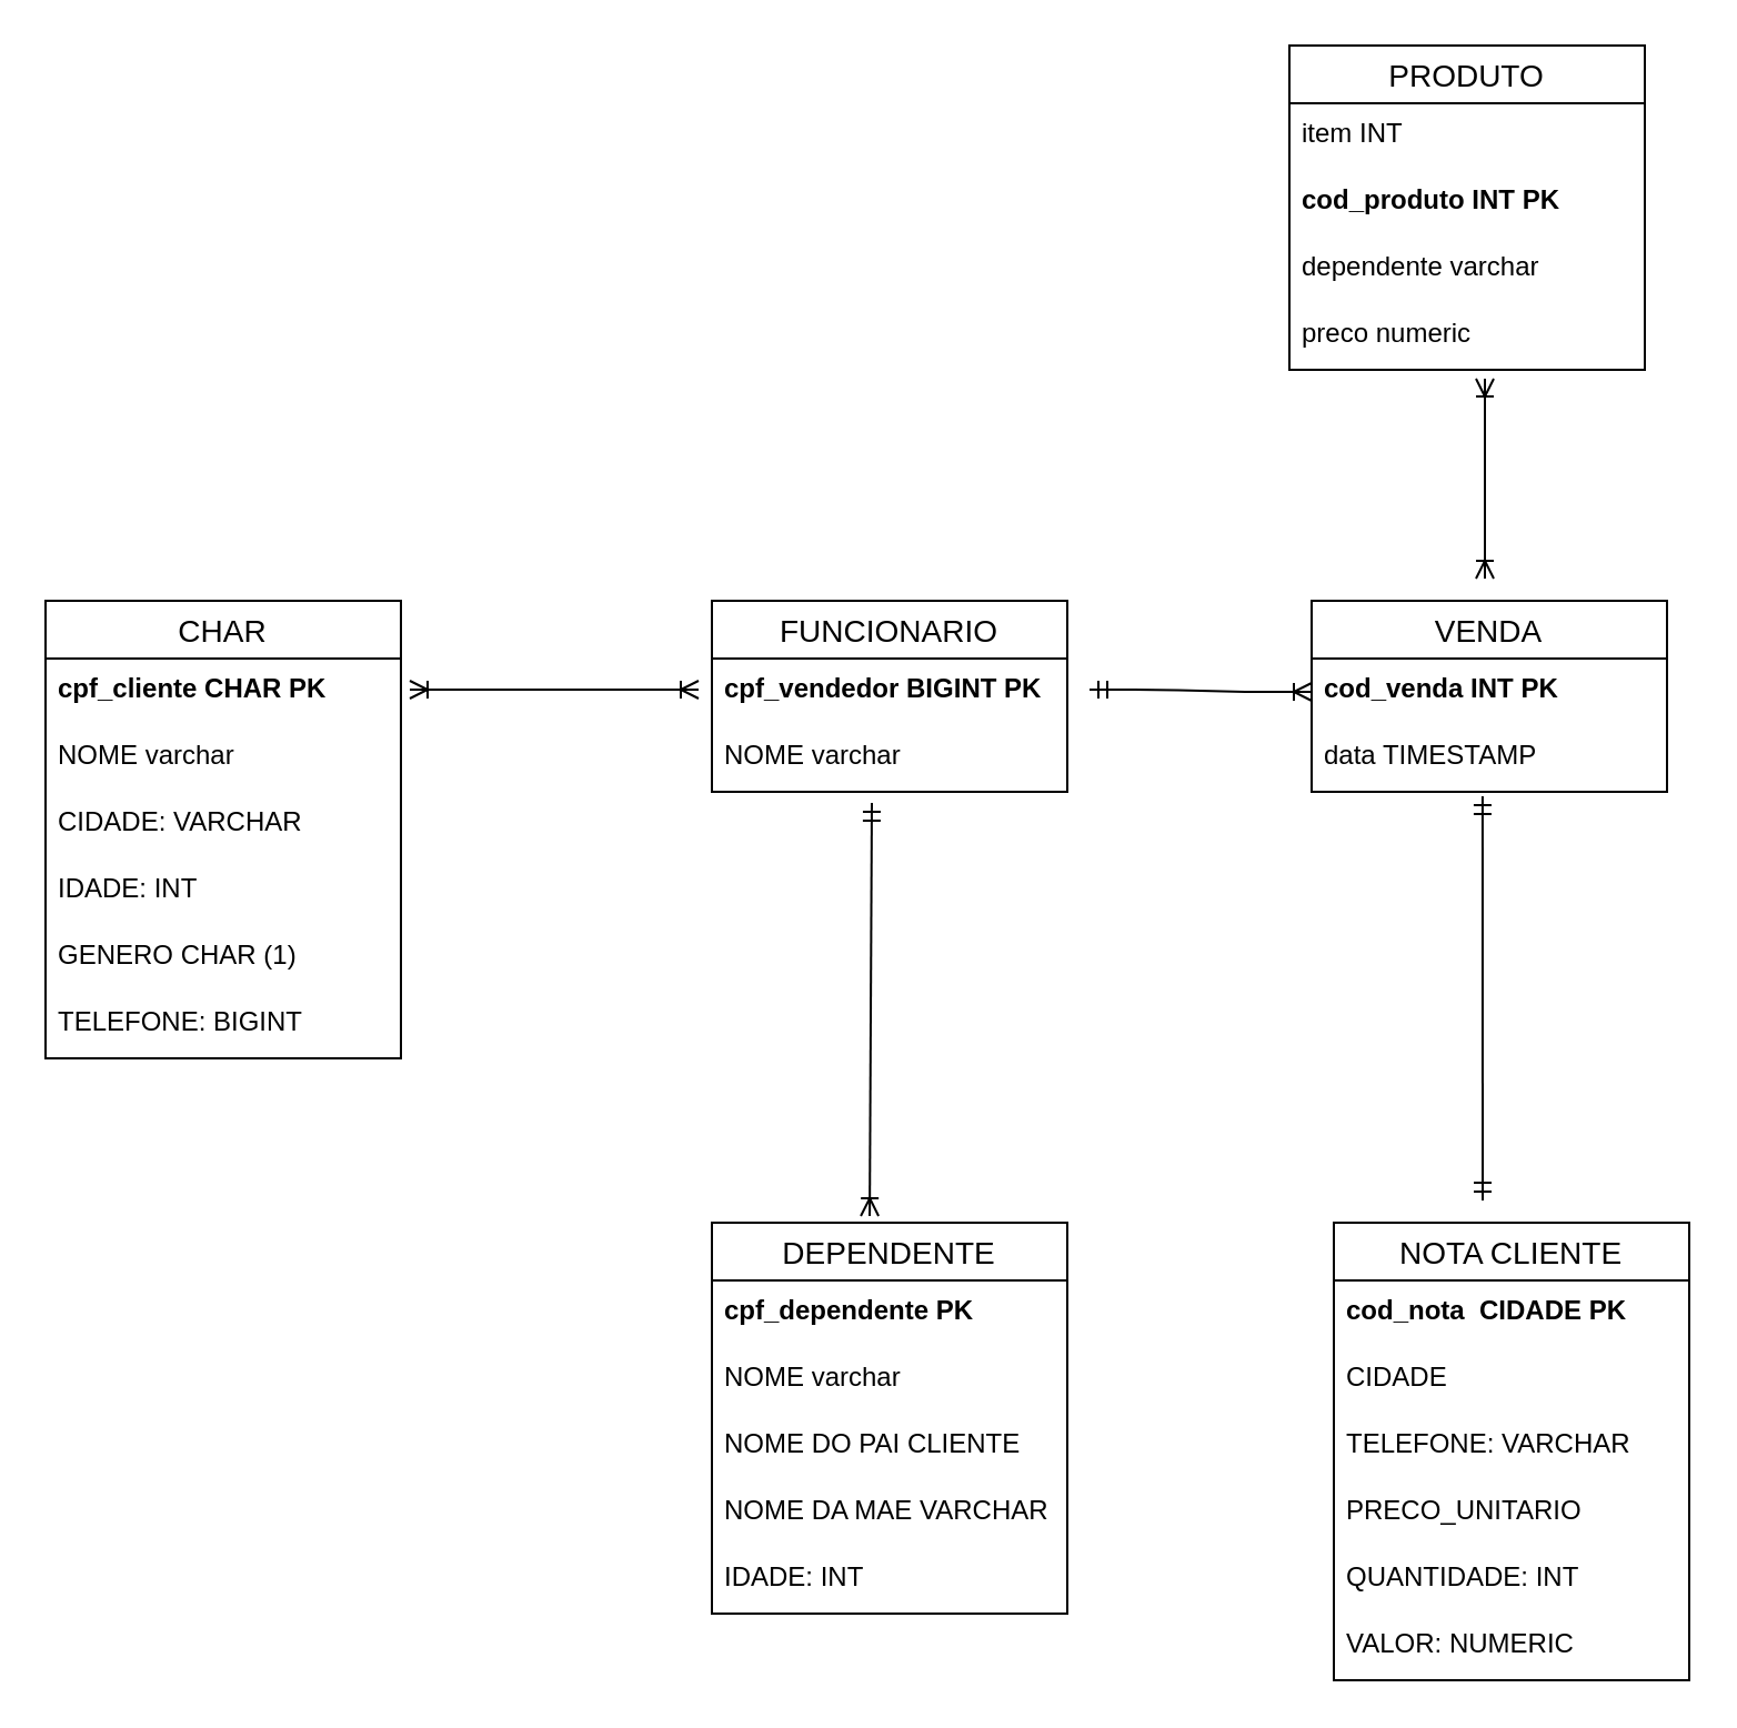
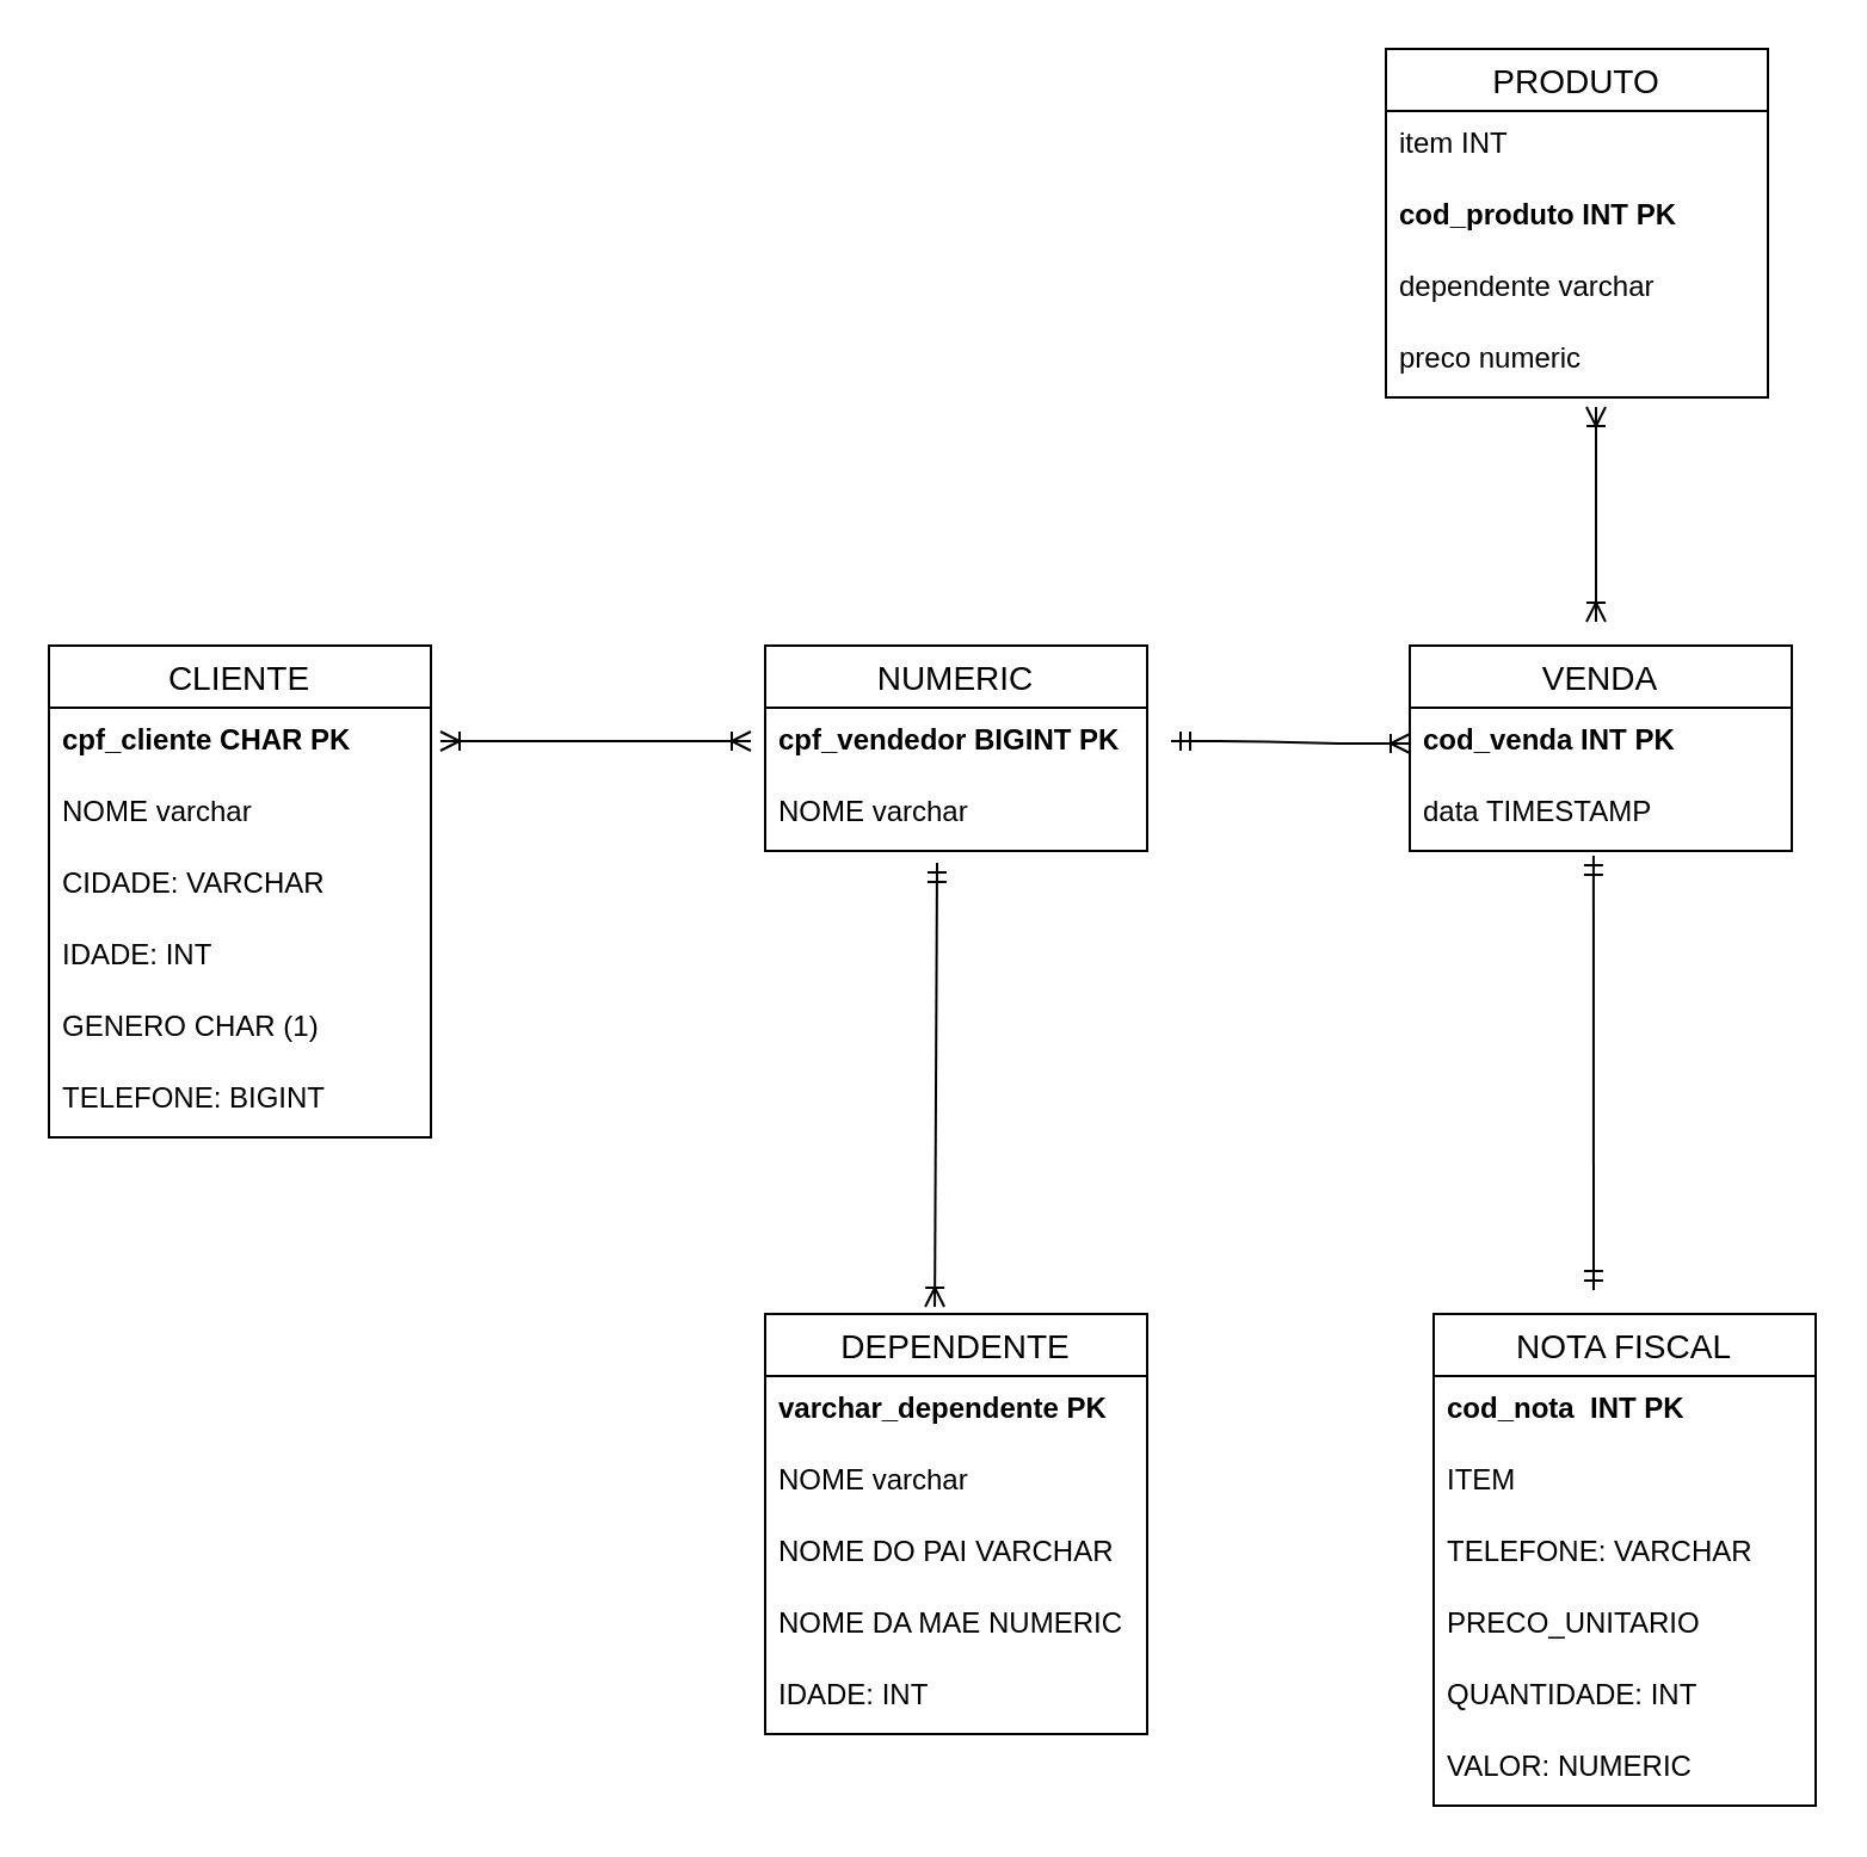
  <mxCell id="0" />
  <mxCell id="1" parent="0" />
  <mxCell id="2" value="PRODUTO" style="swimlane;fontStyle=0;childLayout=stackLayout;horizontal=1;startSize=26;horizontalStack=0;resizeParent=1;resizeParentMax=0;resizeLast=0;collapsible=1;marginBottom=0;align=center;fontSize=14;" parent="1" vertex="1"><mxGeometry x="580" y="20" width="160" height="146" as="geometry" /></mxCell>
  <mxCell id="3" value="item INT" style="text;strokeColor=none;fillColor=none;spacingLeft=4;spacingRight=4;overflow=hidden;rotatable=0;points=[[0,0.5],[1,0.5]];portConstraint=eastwest;fontSize=12;fontStyle=0" parent="2" vertex="1"><mxGeometry y="26" width="160" height="30" as="geometry" /></mxCell>
  <mxCell id="4" value="cod_produto INT PK" style="text;strokeColor=none;fillColor=none;spacingLeft=4;spacingRight=4;overflow=hidden;rotatable=0;points=[[0,0.5],[1,0.5]];portConstraint=eastwest;fontSize=12;fontStyle=1" parent="2" vertex="1"><mxGeometry y="56" width="160" height="30" as="geometry" /></mxCell>
  <mxCell id="5" value="dependente varchar" style="text;strokeColor=none;fillColor=none;spacingLeft=4;spacingRight=4;overflow=hidden;rotatable=0;points=[[0,0.5],[1,0.5]];portConstraint=eastwest;fontSize=12;fontStyle=0" parent="2" vertex="1"><mxGeometry y="86" width="160" height="30" as="geometry" /></mxCell>
  <mxCell id="6" value="preco numeric" style="text;strokeColor=none;fillColor=none;spacingLeft=4;spacingRight=4;overflow=hidden;rotatable=0;points=[[0,0.5],[1,0.5]];portConstraint=eastwest;fontSize=12;fontStyle=0" parent="2" vertex="1"><mxGeometry y="116" width="160" height="30" as="geometry" /></mxCell>
- <mxCell id="7" value="FUNCIONARIO" style="swimlane;fontStyle=0;childLayout=stackLayout;horizontal=1;startSize=26;horizontalStack=0;resizeParent=1;resizeParentMax=0;resizeLast=0;collapsible=1;marginBottom=0;align=center;fontSize=14;" parent="1" vertex="1"><mxGeometry x="320" y="270" width="160" height="86" as="geometry" /></mxCell>
+ <mxCell id="7" value="NUMERIC" style="swimlane;fontStyle=0;childLayout=stackLayout;horizontal=1;startSize=26;horizontalStack=0;resizeParent=1;resizeParentMax=0;resizeLast=0;collapsible=1;marginBottom=0;align=center;fontSize=14;" parent="1" vertex="1"><mxGeometry x="320" y="270" width="160" height="86" as="geometry" /></mxCell>
  <mxCell id="8" value="cpf_vendedor BIGINT PK" style="text;strokeColor=none;fillColor=none;spacingLeft=4;spacingRight=4;overflow=hidden;rotatable=0;points=[[0,0.5],[1,0.5]];portConstraint=eastwest;fontSize=12;fontStyle=1" parent="7" vertex="1"><mxGeometry y="26" width="160" height="30" as="geometry" /></mxCell>
  <mxCell id="9" value="NOME varchar" style="text;strokeColor=none;fillColor=none;spacingLeft=4;spacingRight=4;overflow=hidden;rotatable=0;points=[[0,0.5],[1,0.5]];portConstraint=eastwest;fontSize=12;fontStyle=0" parent="7" vertex="1"><mxGeometry y="56" width="160" height="30" as="geometry" /></mxCell>
- <mxCell id="10" value="CHAR" style="swimlane;fontStyle=0;childLayout=stackLayout;horizontal=1;startSize=26;horizontalStack=0;resizeParent=1;resizeParentMax=0;resizeLast=0;collapsible=1;marginBottom=0;align=center;fontSize=14;" parent="1" vertex="1"><mxGeometry x="20" y="270" width="160" height="206" as="geometry" /></mxCell>
+ <mxCell id="10" value="CLIENTE" style="swimlane;fontStyle=0;childLayout=stackLayout;horizontal=1;startSize=26;horizontalStack=0;resizeParent=1;resizeParentMax=0;resizeLast=0;collapsible=1;marginBottom=0;align=center;fontSize=14;" parent="1" vertex="1"><mxGeometry x="20" y="270" width="160" height="206" as="geometry" /></mxCell>
  <mxCell id="11" value="cpf_cliente CHAR PK" style="text;strokeColor=none;fillColor=none;spacingLeft=4;spacingRight=4;overflow=hidden;rotatable=0;points=[[0,0.5],[1,0.5]];portConstraint=eastwest;fontSize=12;fontStyle=1" parent="10" vertex="1"><mxGeometry y="26" width="160" height="30" as="geometry" /></mxCell>
  <mxCell id="12" value="NOME varchar" style="text;strokeColor=none;fillColor=none;spacingLeft=4;spacingRight=4;overflow=hidden;rotatable=0;points=[[0,0.5],[1,0.5]];portConstraint=eastwest;fontSize=12;fontStyle=0" parent="10" vertex="1"><mxGeometry y="56" width="160" height="30" as="geometry" /></mxCell>
  <mxCell id="13" value="CIDADE: VARCHAR" style="text;strokeColor=none;fillColor=none;spacingLeft=4;spacingRight=4;overflow=hidden;rotatable=0;points=[[0,0.5],[1,0.5]];portConstraint=eastwest;fontSize=12;fontStyle=0" parent="10" vertex="1"><mxGeometry y="86" width="160" height="30" as="geometry" /></mxCell>
  <mxCell id="14" value="IDADE: INT" style="text;strokeColor=none;fillColor=none;spacingLeft=4;spacingRight=4;overflow=hidden;rotatable=0;points=[[0,0.5],[1,0.5]];portConstraint=eastwest;fontSize=12;fontStyle=0" parent="10" vertex="1"><mxGeometry y="116" width="160" height="30" as="geometry" /></mxCell>
  <mxCell id="15" value="GENERO CHAR (1)" style="text;strokeColor=none;fillColor=none;spacingLeft=4;spacingRight=4;overflow=hidden;rotatable=0;points=[[0,0.5],[1,0.5]];portConstraint=eastwest;fontSize=12;fontStyle=0" parent="10" vertex="1"><mxGeometry y="146" width="160" height="30" as="geometry" /></mxCell>
  <mxCell id="16" value="TELEFONE: BIGINT" style="text;strokeColor=none;fillColor=none;spacingLeft=4;spacingRight=4;overflow=hidden;rotatable=0;points=[[0,0.5],[1,0.5]];portConstraint=eastwest;fontSize=12;fontStyle=0" parent="10" vertex="1"><mxGeometry y="176" width="160" height="30" as="geometry" /></mxCell>
  <mxCell id="17" value="" style="edgeStyle=entityRelationEdgeStyle;fontSize=12;html=1;endArrow=ERoneToMany;startArrow=ERoneToMany;" parent="1" edge="1"><mxGeometry width="100" height="100" relative="1" as="geometry"><mxPoint x="184" y="310" as="sourcePoint" /><mxPoint x="314" y="310" as="targetPoint" /></mxGeometry></mxCell>
  <mxCell id="18" value="VENDA" style="swimlane;fontStyle=0;childLayout=stackLayout;horizontal=1;startSize=26;horizontalStack=0;resizeParent=1;resizeParentMax=0;resizeLast=0;collapsible=1;marginBottom=0;align=center;fontSize=14;" parent="1" vertex="1"><mxGeometry x="590" y="270" width="160" height="86" as="geometry" /></mxCell>
  <mxCell id="19" value="cod_venda INT PK" style="text;strokeColor=none;fillColor=none;spacingLeft=4;spacingRight=4;overflow=hidden;rotatable=0;points=[[0,0.5],[1,0.5]];portConstraint=eastwest;fontSize=12;fontStyle=1" parent="18" vertex="1"><mxGeometry y="26" width="160" height="30" as="geometry" /></mxCell>
  <mxCell id="20" value="data TIMESTAMP" style="text;strokeColor=none;fillColor=none;spacingLeft=4;spacingRight=4;overflow=hidden;rotatable=0;points=[[0,0.5],[1,0.5]];portConstraint=eastwest;fontSize=12;fontStyle=0" parent="18" vertex="1"><mxGeometry y="56" width="160" height="30" as="geometry" /></mxCell>
  <mxCell id="21" value="" style="edgeStyle=entityRelationEdgeStyle;fontSize=12;html=1;endArrow=ERoneToMany;startArrow=ERmandOne;entryX=0;entryY=0.5;entryDx=0;entryDy=0;" parent="1" target="19" edge="1"><mxGeometry width="100" height="100" relative="1" as="geometry"><mxPoint x="490" y="310" as="sourcePoint" /><mxPoint x="440" y="200" as="targetPoint" /></mxGeometry></mxCell>
  <mxCell id="22" value="" style="fontSize=12;html=1;endArrow=ERoneToMany;startArrow=ERoneToMany;" parent="1" edge="1"><mxGeometry width="100" height="100" relative="1" as="geometry"><mxPoint x="668" y="260" as="sourcePoint" /><mxPoint x="668" y="170" as="targetPoint" /></mxGeometry></mxCell>
  <mxCell id="23" value="DEPENDENTE" style="swimlane;fontStyle=0;childLayout=stackLayout;horizontal=1;startSize=26;horizontalStack=0;resizeParent=1;resizeParentMax=0;resizeLast=0;collapsible=1;marginBottom=0;align=center;fontSize=14;" vertex="1" parent="1"><mxGeometry x="320" y="550" width="160" height="176" as="geometry" /></mxCell>
- <mxCell id="24" value="cpf_dependente PK" style="text;strokeColor=none;fillColor=none;spacingLeft=4;spacingRight=4;overflow=hidden;rotatable=0;points=[[0,0.5],[1,0.5]];portConstraint=eastwest;fontSize=12;fontStyle=1" vertex="1" parent="23"><mxGeometry y="26" width="160" height="30" as="geometry" /></mxCell>
+ <mxCell id="24" value="varchar_dependente PK" style="text;strokeColor=none;fillColor=none;spacingLeft=4;spacingRight=4;overflow=hidden;rotatable=0;points=[[0,0.5],[1,0.5]];portConstraint=eastwest;fontSize=12;fontStyle=1" vertex="1" parent="23"><mxGeometry y="26" width="160" height="30" as="geometry" /></mxCell>
  <mxCell id="25" value="NOME varchar" style="text;strokeColor=none;fillColor=none;spacingLeft=4;spacingRight=4;overflow=hidden;rotatable=0;points=[[0,0.5],[1,0.5]];portConstraint=eastwest;fontSize=12;fontStyle=0" vertex="1" parent="23"><mxGeometry y="56" width="160" height="30" as="geometry" /></mxCell>
- <mxCell id="26" value="NOME DO PAI CLIENTE" style="text;strokeColor=none;fillColor=none;spacingLeft=4;spacingRight=4;overflow=hidden;rotatable=0;points=[[0,0.5],[1,0.5]];portConstraint=eastwest;fontSize=12;fontStyle=0" vertex="1" parent="23"><mxGeometry y="86" width="160" height="30" as="geometry" /></mxCell>
- <mxCell id="27" value="NOME DA MAE VARCHAR" style="text;strokeColor=none;fillColor=none;spacingLeft=4;spacingRight=4;overflow=hidden;rotatable=0;points=[[0,0.5],[1,0.5]];portConstraint=eastwest;fontSize=12;fontStyle=0" vertex="1" parent="23"><mxGeometry y="116" width="160" height="30" as="geometry" /></mxCell>
+ <mxCell id="26" value="NOME DO PAI VARCHAR" style="text;strokeColor=none;fillColor=none;spacingLeft=4;spacingRight=4;overflow=hidden;rotatable=0;points=[[0,0.5],[1,0.5]];portConstraint=eastwest;fontSize=12;fontStyle=0" vertex="1" parent="23"><mxGeometry y="86" width="160" height="30" as="geometry" /></mxCell>
+ <mxCell id="27" value="NOME DA MAE NUMERIC" style="text;strokeColor=none;fillColor=none;spacingLeft=4;spacingRight=4;overflow=hidden;rotatable=0;points=[[0,0.5],[1,0.5]];portConstraint=eastwest;fontSize=12;fontStyle=0" vertex="1" parent="23"><mxGeometry y="116" width="160" height="30" as="geometry" /></mxCell>
  <mxCell id="28" value="IDADE: INT" style="text;strokeColor=none;fillColor=none;spacingLeft=4;spacingRight=4;overflow=hidden;rotatable=0;points=[[0,0.5],[1,0.5]];portConstraint=eastwest;fontSize=12;fontStyle=0" vertex="1" parent="23"><mxGeometry y="146" width="160" height="30" as="geometry" /></mxCell>
  <mxCell id="29" value="" style="fontSize=12;html=1;endArrow=ERoneToMany;startArrow=ERmandOne;exitX=0.45;exitY=1.167;exitDx=0;exitDy=0;exitPerimeter=0;entryX=0.444;entryY=-0.017;entryDx=0;entryDy=0;entryPerimeter=0;" edge="1" parent="1" source="9" target="23"><mxGeometry width="100" height="100" relative="1" as="geometry"><mxPoint x="340" y="500" as="sourcePoint" /><mxPoint x="392" y="429" as="targetPoint" /></mxGeometry></mxCell>
- <mxCell id="30" value="NOTA CLIENTE" style="swimlane;fontStyle=0;childLayout=stackLayout;horizontal=1;startSize=26;horizontalStack=0;resizeParent=1;resizeParentMax=0;resizeLast=0;collapsible=1;marginBottom=0;align=center;fontSize=14;" vertex="1" parent="1"><mxGeometry x="600" y="550" width="160" height="206" as="geometry" /></mxCell>
- <mxCell id="31" value="cod_nota  CIDADE PK" style="text;strokeColor=none;fillColor=none;spacingLeft=4;spacingRight=4;overflow=hidden;rotatable=0;points=[[0,0.5],[1,0.5]];portConstraint=eastwest;fontSize=12;fontStyle=1" vertex="1" parent="30"><mxGeometry y="26" width="160" height="30" as="geometry" /></mxCell>
- <mxCell id="32" value="CIDADE" style="text;strokeColor=none;fillColor=none;spacingLeft=4;spacingRight=4;overflow=hidden;rotatable=0;points=[[0,0.5],[1,0.5]];portConstraint=eastwest;fontSize=12;fontStyle=0" vertex="1" parent="30"><mxGeometry y="56" width="160" height="30" as="geometry" /></mxCell>
+ <mxCell id="30" value="NOTA FISCAL" style="swimlane;fontStyle=0;childLayout=stackLayout;horizontal=1;startSize=26;horizontalStack=0;resizeParent=1;resizeParentMax=0;resizeLast=0;collapsible=1;marginBottom=0;align=center;fontSize=14;" vertex="1" parent="1"><mxGeometry x="600" y="550" width="160" height="206" as="geometry" /></mxCell>
+ <mxCell id="31" value="cod_nota  INT PK" style="text;strokeColor=none;fillColor=none;spacingLeft=4;spacingRight=4;overflow=hidden;rotatable=0;points=[[0,0.5],[1,0.5]];portConstraint=eastwest;fontSize=12;fontStyle=1" vertex="1" parent="30"><mxGeometry y="26" width="160" height="30" as="geometry" /></mxCell>
+ <mxCell id="32" value="ITEM" style="text;strokeColor=none;fillColor=none;spacingLeft=4;spacingRight=4;overflow=hidden;rotatable=0;points=[[0,0.5],[1,0.5]];portConstraint=eastwest;fontSize=12;fontStyle=0" vertex="1" parent="30"><mxGeometry y="56" width="160" height="30" as="geometry" /></mxCell>
  <mxCell id="33" value="TELEFONE: VARCHAR" style="text;strokeColor=none;fillColor=none;spacingLeft=4;spacingRight=4;overflow=hidden;rotatable=0;points=[[0,0.5],[1,0.5]];portConstraint=eastwest;fontSize=12;fontStyle=0" vertex="1" parent="30"><mxGeometry y="86" width="160" height="30" as="geometry" /></mxCell>
  <mxCell id="34" value="PRECO_UNITARIO" style="text;strokeColor=none;fillColor=none;spacingLeft=4;spacingRight=4;overflow=hidden;rotatable=0;points=[[0,0.5],[1,0.5]];portConstraint=eastwest;fontSize=12;fontStyle=0" vertex="1" parent="30"><mxGeometry y="116" width="160" height="30" as="geometry" /></mxCell>
  <mxCell id="35" value="QUANTIDADE: INT" style="text;strokeColor=none;fillColor=none;spacingLeft=4;spacingRight=4;overflow=hidden;rotatable=0;points=[[0,0.5],[1,0.5]];portConstraint=eastwest;fontSize=12;fontStyle=0" vertex="1" parent="30"><mxGeometry y="146" width="160" height="30" as="geometry" /></mxCell>
  <mxCell id="36" value="VALOR: NUMERIC" style="text;strokeColor=none;fillColor=none;spacingLeft=4;spacingRight=4;overflow=hidden;rotatable=0;points=[[0,0.5],[1,0.5]];portConstraint=eastwest;fontSize=12;fontStyle=0" vertex="1" parent="30"><mxGeometry y="176" width="160" height="30" as="geometry" /></mxCell>
  <mxCell id="37" value="" style="fontSize=12;html=1;endArrow=ERmandOne;startArrow=ERmandOne;entryX=0.481;entryY=1.067;entryDx=0;entryDy=0;entryPerimeter=0;" edge="1" parent="1" target="20"><mxGeometry width="100" height="100" relative="1" as="geometry"><mxPoint x="667" y="540" as="sourcePoint" /><mxPoint x="440" y="360" as="targetPoint" /></mxGeometry></mxCell>
